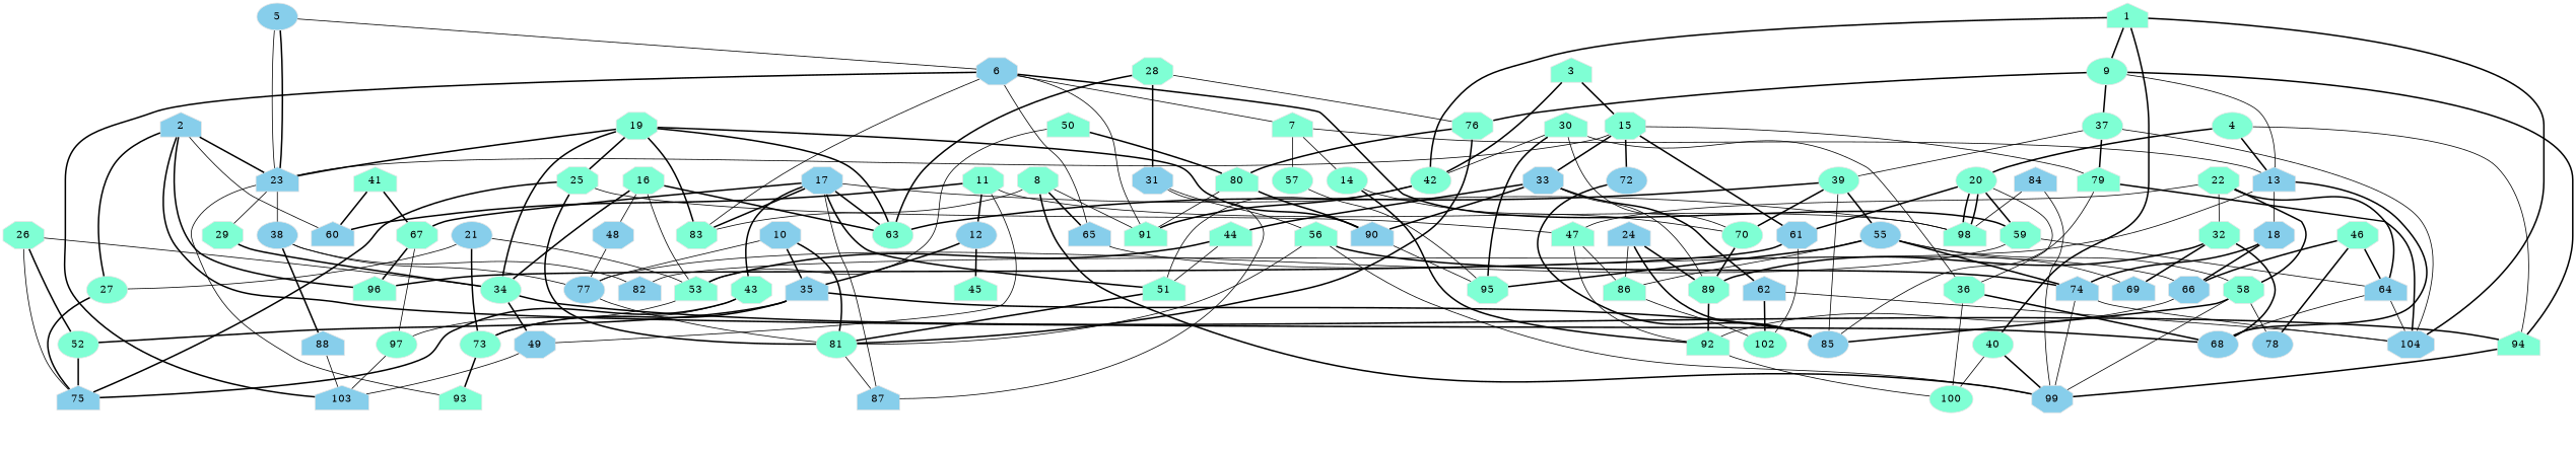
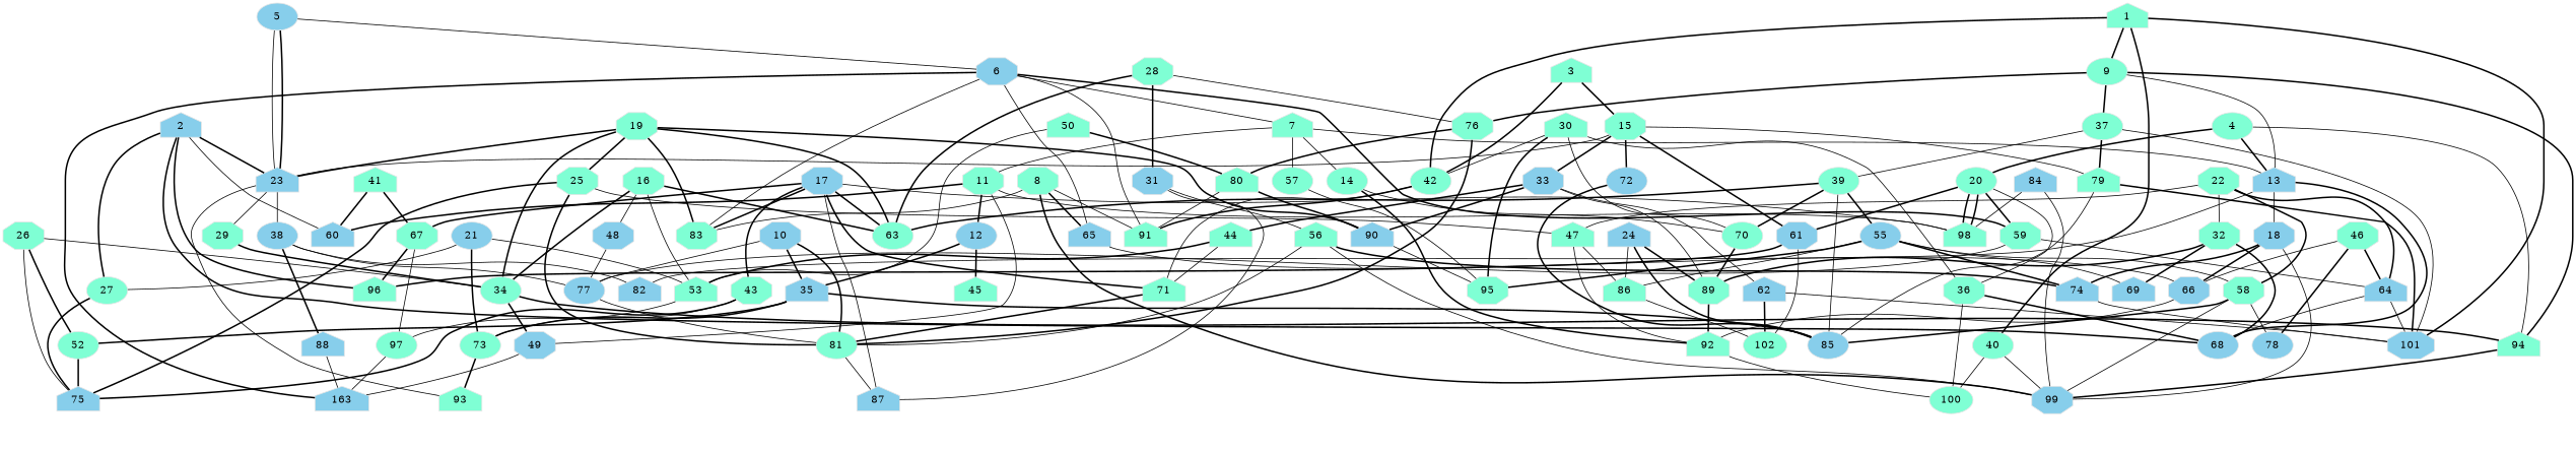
  graph {
    node [color=gray90 fillcolor=aquamarine shape=house style=filled]
    edge [style=bold]
    9 [shape=ellipse]
    1
    40 [shape=ellipse]
    42 [shape=ellipse]
-   101 [fillcolor=skyblue shape=octagon label=104]
+   101 [fillcolor=skyblue shape=octagon]
    13 [fillcolor=skyblue]
    94
    37 [shape=ellipse]
    76 [shape=octagon]
    99 [fillcolor=skyblue shape=octagon]
    100 [shape=ellipse]
    91
-   71 [label=51]
+   71
    2 [fillcolor=skyblue]
    23 [fillcolor=skyblue]
    27 [shape=ellipse]
    60 [fillcolor=skyblue]
    68 [fillcolor=skyblue shape=ellipse]
    96
    29 [shape=octagon]
    38 [fillcolor=skyblue shape=ellipse]
    93
    75 [fillcolor=skyblue]
    34 [shape=ellipse]
    3
    15 [shape=octagon]
    33 [fillcolor=skyblue shape=octagon]
    61 [fillcolor=skyblue shape=octagon]
    72 [fillcolor=skyblue shape=ellipse]
    79
    4 [shape=ellipse]
    20 [shape=ellipse]
    18 [fillcolor=skyblue shape=octagon]
    82 [fillcolor=skyblue]
    59 [shape=octagon]
    98
    36 [shape=octagon]
    5 [fillcolor=skyblue shape=ellipse]
    6 [fillcolor=skyblue shape=octagon]
    7
    65 [fillcolor=skyblue]
    83 [shape=octagon]
-   103 [fillcolor=skyblue]
+   103 [fillcolor=skyblue label=163]
    11 [shape=octagon]
    14 [shape=ellipse]
    57 [shape=ellipse]
    77 [fillcolor=skyblue shape=ellipse]
    64 [fillcolor=skyblue]
    66 [fillcolor=skyblue shape=octagon]
    12 [fillcolor=skyblue shape=ellipse]
    49 [fillcolor=skyblue shape=octagon]
    70 [shape=ellipse]
    92
    95 [shape=octagon]
    8 [shape=octagon]
    39 [shape=ellipse]
    81 [shape=ellipse]
    80
    10 [fillcolor=skyblue shape=octagon]
    35 [fillcolor=skyblue]
    73 [shape=ellipse]
    85 [fillcolor=skyblue shape=ellipse]
    52 [shape=ellipse]
    87 [fillcolor=skyblue]
    45
    74 [fillcolor=skyblue]
    89 [shape=octagon]
    90 [fillcolor=skyblue]
    44
    62 [fillcolor=skyblue]
    102 [shape=ellipse]
    16 [shape=octagon]
    48 [fillcolor=skyblue shape=octagon]
    53
    63 [shape=ellipse]
    97 [shape=ellipse]
    17 [fillcolor=skyblue shape=octagon]
    43 [shape=octagon]
    67 [shape=octagon]
    19 [shape=octagon]
    25 [shape=octagon]
    47
    21 [fillcolor=skyblue shape=ellipse]
    22 [shape=octagon]
    32 [shape=octagon]
    58 [shape=octagon]
    69 [fillcolor=skyblue]
    86
    78 [fillcolor=skyblue shape=ellipse]
    88 [fillcolor=skyblue]
    24 [fillcolor=skyblue]
    26 [shape=octagon]
    28 [shape=octagon]
    31 [fillcolor=skyblue shape=octagon]
    56
    30
    55 [fillcolor=skyblue shape=ellipse]
    41
    46 [shape=octagon]
    50
    84 [fillcolor=skyblue]
    9 -- 13 [style=solid]
    9 -- 94
    9 -- 37
    9 -- 76
    1 -- 9
    1 -- 40
    1 -- 42
    1 -- 101
-   40 -- 99
+   40 -- 99 [style=solid]
    40 -- 100 [style=solid]
    42 -- 91
    42 -- 71 [style=solid]
    13 -- 68
    13 -- 18 [style=solid]
    13 -- 82 [style=solid]
    94 -- 99
    37 -- 101 [style=solid]
    37 -- 79
    37 -- 39 [style=solid]
    76 -- 81
    76 -- 80
    71 -- 81
    2 -- 23
    2 -- 27
    2 -- 60 [style=solid]
    2 -- 68
    2 -- 96
    23 -- 29 [style=solid]
    23 -- 38 [style=solid]
    23 -- 93 [style=solid]
    27 -- 75
    29 -- 34
    38 -- 82 [style=solid]
    38 -- 77 [style=solid]
    38 -- 88
    34 -- 94
    34 -- 49
    3 -- 42
    3 -- 15
    15 -- 23 [style=solid]
    15 -- 33
    15 -- 61
    15 -- 72
    15 -- 79 [style=solid]
    33 -- 89 [style=solid]
    33 -- 90
    33 -- 44
-   33 -- 62
+   33 -- 62 [style=solid]
    61 -- 96
    61 -- 102 [style=solid]
    72 -- 85
    79 -- 101
    79 -- 85 [style=solid]
    4 -- 13
    4 -- 94 [style=solid]
    4 -- 20
    20 -- 61
    20 -- 59
    20 -- 98
    20 -- 98
    20 -- 36 [style=solid]
-   74 -- 99 [style=solid]
+   18 -- 99 [style=solid]
    18 -- 66
    18 -- 74
    59 -- 77 [style=solid]
    59 -- 64 [style=solid]
    36 -- 100 [style=solid]
    36 -- 68
    5 -- 23 [style=solid]
    5 -- 23
    5 -- 6 [style=solid]
    6 -- 91 [style=solid]
    6 -- 59
    6 -- 7 [style=solid]
    6 -- 65 [style=solid]
    6 -- 83 [style=solid]
    6 -- 103
    7 -- 13 [style=solid]
+   7 -- 11 [style=solid]
    7 -- 14 [style=solid]
    7 -- 57 [style=solid]
    65 -- 66 [style=solid]
    11 -- 60
    11 -- 98 [style=solid]
    11 -- 12
    11 -- 49 [style=solid]
    14 -- 70 [style=solid]
    14 -- 92
    57 -- 95 [style=solid]
    77 -- 81 [style=solid]
    64 -- 101 [style=solid]
    64 -- 68 [style=solid]
    66 -- 92 [style=solid]
    12 -- 35
    12 -- 45
    49 -- 103 [style=solid]
    70 -- 89
    92 -- 100 [style=solid]
    8 -- 99
    8 -- 91 [style=solid]
    8 -- 65
    8 -- 83 [style=solid]
    39 -- 70
    39 -- 85 [style=solid]
    39 -- 63
    39 -- 55
    81 -- 87 [style=solid]
    80 -- 91 [style=solid]
    80 -- 90
    10 -- 77 [style=solid]
    10 -- 81
    10 -- 35
    35 -- 73
    35 -- 85
    35 -- 52
    73 -- 93
    52 -- 75
    74 -- 101 [style=solid]
    89 -- 92
    90 -- 95 [style=solid]
    44 -- 71 [style=solid]
    44 -- 53
    62 -- 101 [style=solid]
    62 -- 102
    16 -- 34
    16 -- 48 [style=solid]
    16 -- 53 [style=solid]
    16 -- 63
    48 -- 77 [style=solid]
    53 -- 97 [style=solid]
    97 -- 103 [style=solid]
    17 -- 71
    17 -- 98 [style=solid]
    17 -- 83
    17 -- 87 [style=solid]
    17 -- 63
    17 -- 43
    17 -- 67
    43 -- 75
    43 -- 73 [style=solid]
    67 -- 96
    67 -- 97 [style=solid]
    19 -- 23
    19 -- 34
    19 -- 83
    19 -- 90
    19 -- 63
    19 -- 25
    25 -- 75
    25 -- 81
    25 -- 47 [style=solid]
    47 -- 92 [style=solid]
    47 -- 86 [style=solid]
    21 -- 27 [style=solid]
    21 -- 73
    21 -- 53 [style=solid]
    22 -- 64
    22 -- 47 [style=solid]
    22 -- 32 [style=solid]
    22 -- 58
    32 -- 68
    32 -- 89
    32 -- 69
    58 -- 99 [style=solid]
    58 -- 85
    58 -- 78 [style=solid]
    86 -- 102 [style=solid]
    88 -- 103 [style=solid]
    24 -- 85
    24 -- 89
    24 -- 86 [style=solid]
    26 -- 75 [style=solid]
    26 -- 34 [style=solid]
    26 -- 52
    28 -- 76 [style=solid]
    28 -- 63
    28 -- 31
    31 -- 87 [style=solid]
    31 -- 56 [style=solid]
    56 -- 99 [style=solid]
    56 -- 81 [style=solid]
    56 -- 74
    30 -- 42 [style=solid]
    30 -- 36 [style=solid]
    30 -- 70 [style=solid]
    30 -- 95
    55 -- 95
    55 -- 74
    55 -- 58 [style=solid]
    55 -- 69 [style=solid]
    55 -- 86 [style=solid]
    41 -- 60
    41 -- 67
    46 -- 64
-   46 -- 66
+   46 -- 66 [style=solid]
    46 -- 78
    50 -- 80
    50 -- 53 [style=solid]
    84 -- 99 [style=solid]
    84 -- 98 [style=solid]
  }
